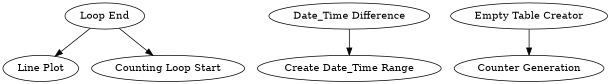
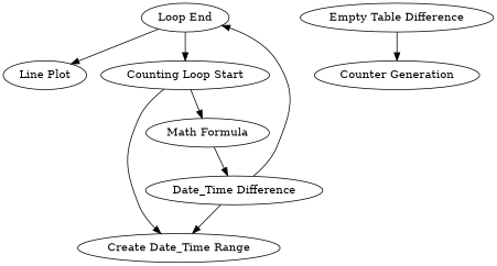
  digraph {
    rankdir=TB
    n1 [label="Loop End"]
    n2 [label="Line Plot"]
    n3 [label="Counting Loop Start"]
+   n4 [label="Math Formula"]
    n5 [label="Create Date_Time Range"]
    n6 [label="Date_Time Difference"]
-   n7 [label="Empty Table Creator"]
+   n7 [label="Empty Table Difference"]
    n8 [label="Counter Generation"]
    n1 -> n2
    n1 -> n3
+   n3 -> n4
+   n3 -> n5
+   n4 -> n6
+   n6 -> n1
    n6 -> n5
    n7 -> n8
  }
